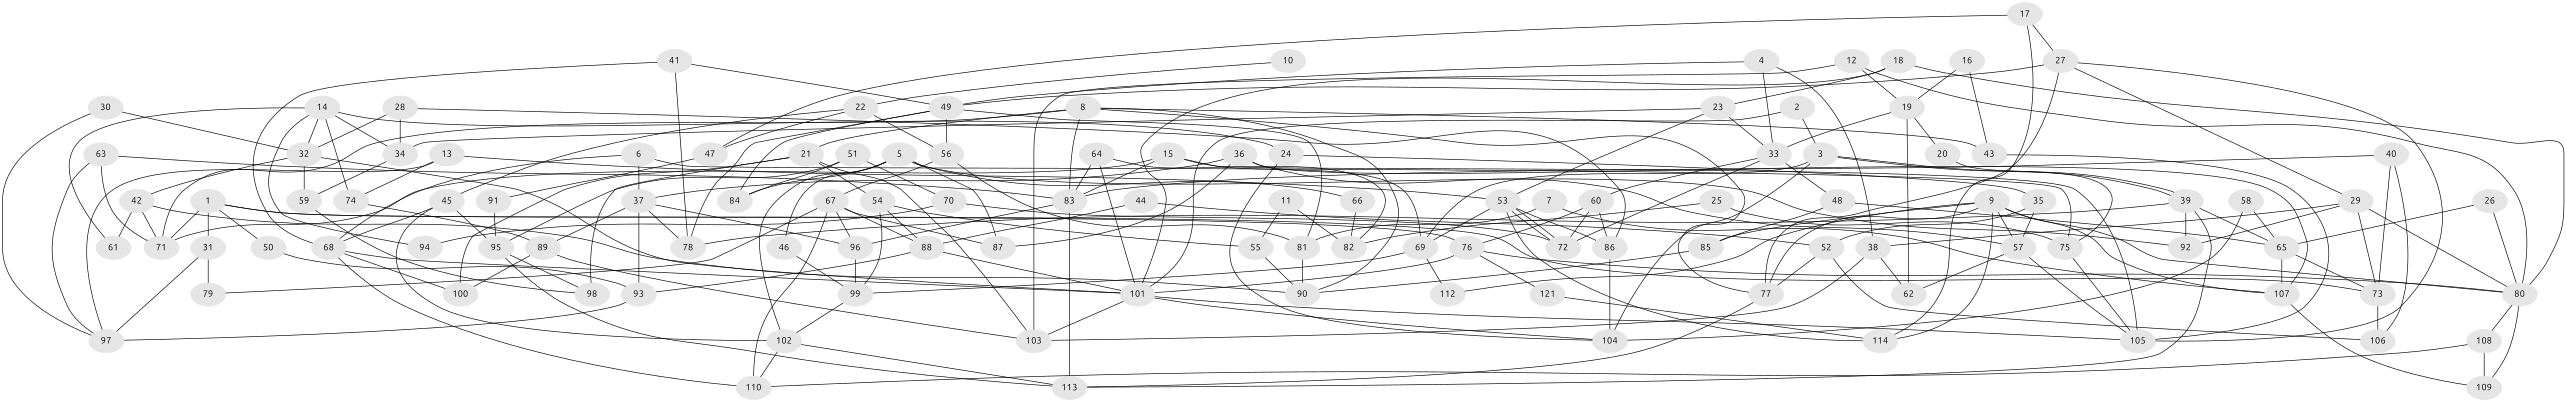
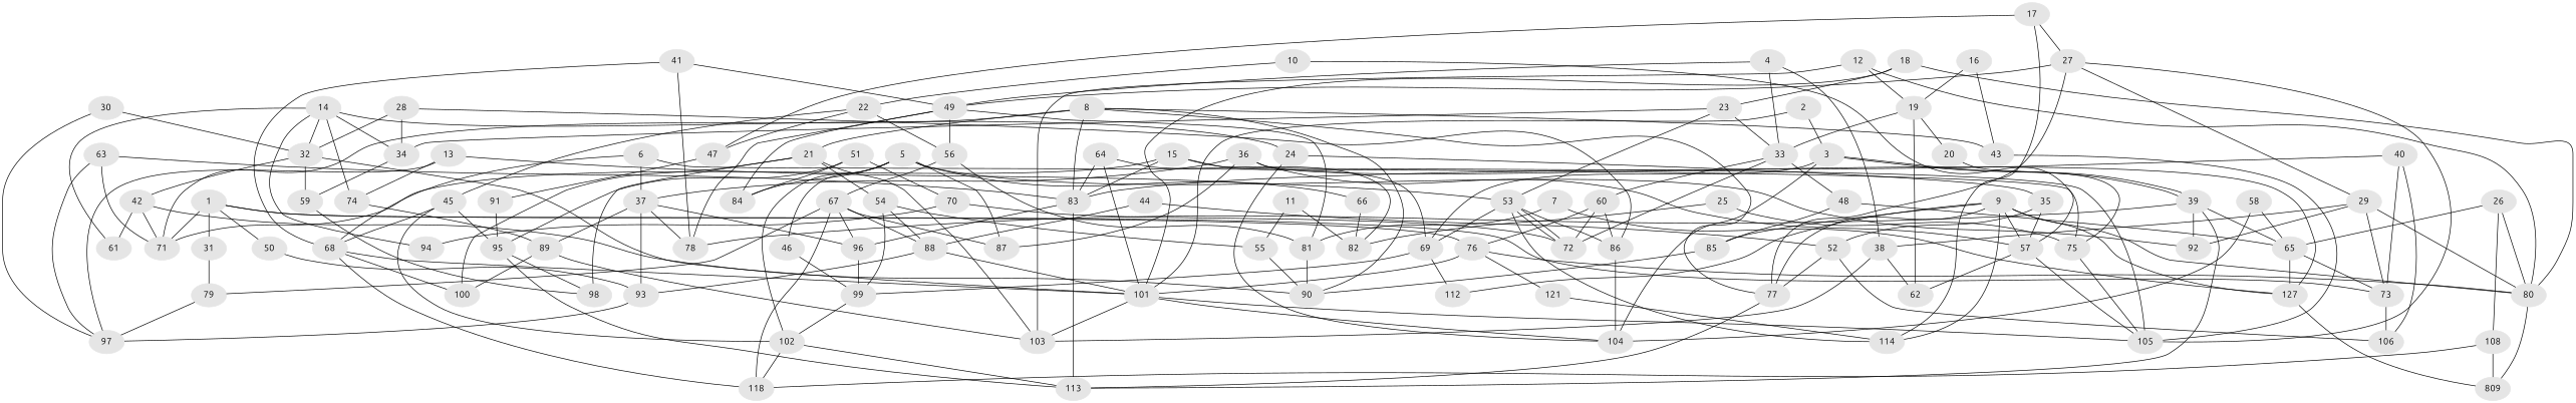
  graph {
    fontname=Ubuntu
    node [color=gray90 fontname=Ubuntu style=filled]
    edge [fontname=Ubuntu]
    1
    31
    50
    71
    73
    76
    79
    93
    106
    101
    80
    n12 [label=121]
    2
    3
    39
    69
    104
    103
    105
    92
    65
    78
    113
    112
    99
    4
    33
    38
    49
    48
    60
    72
    62
    84
    81
    56
    5
    46
    66
    87
    102
    82
-   110
+   110 [label=118]
    6
    37
    68
    75
    89
    96
    100
    7
-   107
+   107 [label=127]
    90
-   109
+   109 [label=809]
    8
    21
    43
    77
    83
    54
    98
    9
    57
    85
    114
    10
    22
    47
    45
    11
    55
    12
    19
    20
    13
    53
    74
    97
    86
    14
    24
    32
    34
    61
    94
    35
    42
    59
    15
    16
    17
    27
    29
    91
    18
    23
    88
    95
    67
    52
    25
    26
    108
    28
    30
    36
    40
    41
    44
    51
    70
    58
    63
    64
    1 -- 31
    1 -- 50
    1 -- 71
    1 -- 73
    1 -- 76
    31 -- 79
    50 -- 93
    73 -- 106
    76 -- 101
    76 -- 80
    76 -- n12
-   31 -- 97
+   79 -- 97
    93 -- 97
    101 -- 104
    101 -- 103
    101 -- 105
    80 -- 109
    n12 -- 114
    2 -- 101
    2 -- 3
    3 -- 39
    3 -- 39
    3 -- 69
    3 -- 104
    39 -- 92
    39 -- 65
    39 -- 78
    39 -- 113
    69 -- 112
    69 -- 99
    65 -- 73
    65 -- 107
    99 -- 102
    4 -- 33
    4 -- 38
    4 -- 49
    33 -- 48
    33 -- 60
    33 -- 72
    38 -- 103
    38 -- 62
    49 -- 78
    49 -- 84
    49 -- 81
    49 -- 56
    48 -- 65
    48 -- 85
    60 -- 76
    60 -- 72
    60 -- 86
    81 -- 90
    56 -- 81
    56 -- 67
    5 -- 92
    5 -- 84
    5 -- 46
    5 -- 66
    5 -- 87
    5 -- 102
    46 -- 99
    66 -- 82
    102 -- 113
    102 -- 110
    6 -- 37
    6 -- 68
    6 -- 75
    37 -- 93
    37 -- 78
    37 -- 89
    37 -- 96
    68 -- 101
    68 -- 110
    68 -- 100
    75 -- 105
    89 -- 103
    89 -- 100
    96 -- 99
    7 -- 81
    7 -- 107
    107 -- 109
    8 -- 71
    8 -- 90
    8 -- 21
    8 -- 43
    8 -- 77
    8 -- 83
    21 -- 103
    21 -- 100
    21 -- 54
    21 -- 98
    43 -- 105
    77 -- 113
    83 -- 113
    83 -- 96
    54 -- 99
    54 -- 55
    54 -- 88
    9 -- 80
    9 -- 112
    9 -- 107
    9 -- 77
    9 -- 57
    9 -- 85
    9 -- 114
    57 -- 105
    57 -- 62
    85 -- 90
+   10 -- 57
    10 -- 22
    22 -- 56
    22 -- 47
    22 -- 45
    47 -- 91
    45 -- 102
    45 -- 68
    45 -- 95
    11 -- 82
    11 -- 55
    55 -- 90
    12 -- 80
    12 -- 103
    12 -- 19
    19 -- 33
    19 -- 62
    19 -- 20
    20 -- 75
    13 -- 53
    13 -- 74
    13 -- 97
    53 -- 69
    53 -- 72
    53 -- 72
    53 -- 114
    53 -- 86
    74 -- 89
    86 -- 104
    14 -- 74
    14 -- 24
    14 -- 32
    14 -- 34
    14 -- 61
    14 -- 94
    24 -- 104
    24 -- 35
    32 -- 101
    32 -- 42
    32 -- 59
    34 -- 59
    35 -- 57
    35 -- 52
    42 -- 71
    42 -- 90
    42 -- 61
    59 -- 98
    15 -- 71
    15 -- 69
    15 -- 105
    15 -- 83
    16 -- 43
    16 -- 19
    17 -- 114
    17 -- 47
    17 -- 27
    27 -- 105
    27 -- 49
    27 -- 77
    27 -- 29
    29 -- 73
    29 -- 80
    29 -- 92
    29 -- 38
    91 -- 95
    18 -- 101
    18 -- 80
    18 -- 23
    23 -- 33
    23 -- 53
    23 -- 34
    88 -- 93
    88 -- 101
    95 -- 113
    95 -- 98
    67 -- 79
    67 -- 87
    67 -- 110
    67 -- 96
    67 -- 88
    52 -- 106
    52 -- 77
    25 -- 82
    25 -- 75
    26 -- 80
    26 -- 65
-   80 -- 108
+   26 -- 108
    108 -- 110
    108 -- 109
    28 -- 86
    28 -- 32
    28 -- 34
    30 -- 97
    30 -- 32
    36 -- 87
    36 -- 37
    36 -- 107
    36 -- 57
    40 -- 73
    40 -- 106
    40 -- 83
    41 -- 78
    41 -- 49
    41 -- 68
    44 -- 88
    44 -- 52
    51 -- 84
    51 -- 95
    51 -- 70
    70 -- 72
    70 -- 94
    58 -- 104
    58 -- 65
    63 -- 71
    63 -- 83
    63 -- 97
    64 -- 101
    64 -- 82
    64 -- 83
  }
